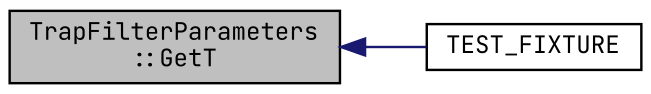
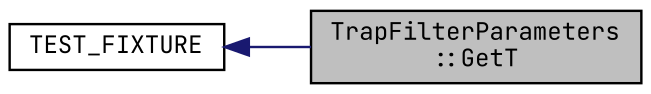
  digraph {
    rankdir=LR
    fontname="JetBrains Mono"
    node [color=black fontname="JetBrains Mono" fontsize=10 shape=record style=filled]
    n1 [fillcolor=grey75 fontcolor=black height=0.2 label="TrapFilterParameters\l::GetT" width=0.4]
    n2 [fillcolor=white height=0.2 label=TEST_FIXTURE width=0.4]
-   n1 -> n2 [color=midnightblue dir=back fontname="JetBrains Mono" fontsize=10 labelfontname=Helvetica labelfontsize=10 style=solid]
+   n2 -> n1 [color=midnightblue dir=back fontname="JetBrains Mono" fontsize=10 labelfontname=Helvetica labelfontsize=10 style=solid]
  }
